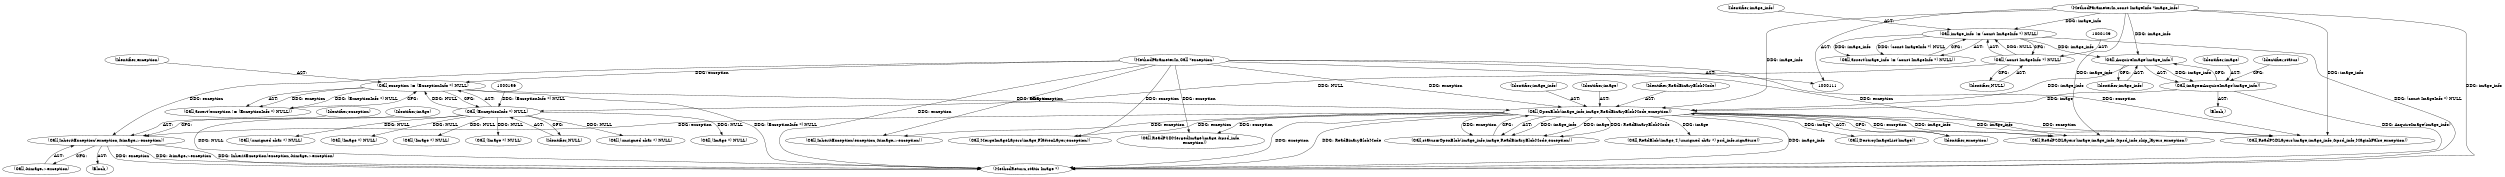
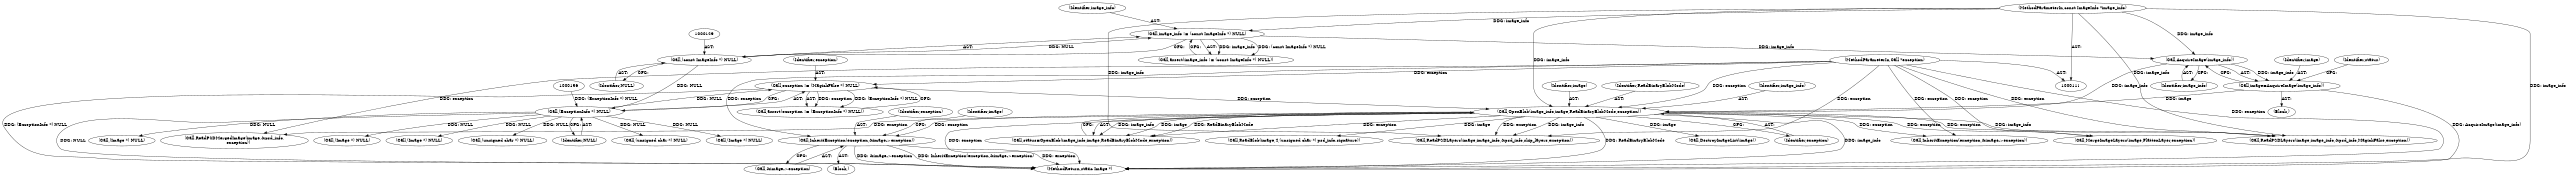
  digraph {
    n1 [label="(Call,InheritException(exception,&image->exception))"]
    n2 [label="(Call,&image->exception)"]
    n3 [label="(MethodReturn,static Image *)"]
    n4 [label="(Block,)"]
    n5 [label="(Call,OpenBlob(image_info,image,ReadBinaryBlobMode,exception))"]
    n6 [label="(Call,ReadPSDMergedImage(image,&psd_info,\n      exception))"]
    n7 [label="(Call,DestroyImageList(image))"]
    n8 [label="(Identifier,exception)"]
    n9 [label="(Call,ReadPSDLayers(image,image_info,&psd_info,skip_layers,exception))"]
    n10 [label="(Call,ReadPSDLayers(image,image_info,&psd_info,MagickFalse,exception))"]
    n11 [label="(Call,InheritException(exception,&image->exception))"]
    n12 [label="(Call,status=OpenBlob(image_info,image,ReadBinaryBlobMode,exception))"]
    n13 [label="(Call,ReadBlob(image,4,(unsigned char *) psd_info.signature))"]
    n14 [label="(Call,MergeImageLayers(image,FlattenLayer,exception))"]
    n15 [label="(Call,AcquireImage(image_info))"]
    n16 [label="(Call,image=AcquireImage(image_info))"]
    n17 [label="(Identifier,image_info)"]
    n18 [label="(Block,)"]
    n19 [label="(Call,image_info != (const ImageInfo *) NULL)"]
    n20 [label="(Call,(const ImageInfo *) NULL)"]
    n21 [label="(Call,assert(image_info != (const ImageInfo *) NULL))"]
    n22 [label="(Call,(ExceptionInfo *) NULL)"]
    n23 [label="(Identifier,NULL)"]
    n24 [label="(MethodParameterIn,const ImageInfo *image_info)"]
    1000111
-   n26 [label="(Call,exception != (ExceptionInfo *) NULL)"]
+   n26 [label="(Call,exception != (MagickFalse *) NULL)"]
    n27 [label="(Call,(Image *) NULL)"]
    n28 [label="(Call,(Image *) NULL)"]
    n29 [label="(Call,(unsigned char *) NULL)"]
    n30 [label="(Identifier,NULL)"]
    n31 [label="(Call,(unsigned char *) NULL)"]
    n32 [label="(Call,(Image *) NULL)"]
    n33 [label="(Call,(Image *) NULL)"]
    n34 [label="(Call,assert(exception != (ExceptionInfo *) NULL))"]
    n35 [label="(MethodParameterIn,Call *exception)"]
    n36 [label="(Identifier,ReadBinaryBlobMode)"]
    n37 [label="(Identifier,image_info)"]
    n38 [label="(Identifier,image)"]
    n39 [label="(Identifier,image_info)"]
    n40 [label="(Identifier,exception)"]
    n41 [label="(Identifier,image)"]
    n42 [label="(Identifier,exception)"]
    n43 [label="(Identifier,image)"]
    n44 [label="(Identifier,status)"]
    1000129
    1000156
    n1 -> n2 [label="CFG: "]
    n1 -> n3 [label="DDG: exception"]
    n1 -> n3 [label="DDG: &image->exception"]
    n1 -> n3 [label="DDG: InheritException(exception,&image->exception)"]
    n1 -> n4 [label="AST: "]
    n2 -> n1 [label="AST: "]
    n5 -> n1 [label="DDG: exception"]
    n5 -> n3 [label="DDG: ReadBinaryBlobMode"]
    n5 -> n3 [label="DDG: image_info"]
    n5 -> n3 [label="DDG: exception"]
    n5 -> n6 [label="DDG: exception"]
    n5 -> n7 [label="DDG: image"]
    n5 -> n8 [label="CFG: "]
    n5 -> n9 [label="DDG: image_info"]
    n5 -> n9 [label="DDG: exception"]
    n5 -> n10 [label="DDG: image_info"]
    n5 -> n10 [label="DDG: exception"]
    n5 -> n11 [label="DDG: exception"]
    n5 -> n12 [label="AST: "]
    n5 -> n12 [label="DDG: image_info"]
    n5 -> n12 [label="DDG: image"]
    n5 -> n12 [label="DDG: ReadBinaryBlobMode"]
    n5 -> n12 [label="DDG: exception"]
    n5 -> n13 [label="DDG: image"]
    n5 -> n14 [label="DDG: exception"]
    n8 -> n5 [label="AST: "]
    n12 -> n5 [label="CFG: "]
    n15 -> n5 [label="DDG: image_info"]
    n15 -> n16 [label="AST: "]
    n15 -> n16 [label="DDG: image_info"]
    n15 -> n17 [label="CFG: "]
    n16 -> n3 [label="DDG: AcquireImage(image_info)"]
    n16 -> n5 [label="DDG: image"]
    n16 -> n15 [label="CFG: "]
    n16 -> n18 [label="AST: "]
    n17 -> n15 [label="AST: "]
-   n19 -> n3 [label="DDG: (const ImageInfo *) NULL"]
    n19 -> n15 [label="DDG: image_info"]
    n19 -> n20 [label="CFG: "]
    n19 -> n21 [label="AST: "]
    n19 -> n21 [label="DDG: image_info"]
    n19 -> n21 [label="DDG: (const ImageInfo *) NULL"]
    n20 -> n19 [label="AST: "]
    n20 -> n19 [label="DDG: NULL"]
    n20 -> n22 [label="DDG: NULL"]
    n20 -> n23 [label="CFG: "]
    n21 -> n19 [label="CFG: "]
    n22 -> n3 [label="DDG: NULL"]
    n22 -> n26 [label="AST: "]
    n22 -> n26 [label="DDG: NULL"]
    n22 -> n27 [label="DDG: NULL"]
    n22 -> n28 [label="DDG: NULL"]
    n22 -> n29 [label="DDG: NULL"]
    n22 -> n30 [label="CFG: "]
    n22 -> n31 [label="DDG: NULL"]
    n22 -> n32 [label="DDG: NULL"]
    n22 -> n33 [label="DDG: NULL"]
    n23 -> n20 [label="AST: "]
    n24 -> n3 [label="DDG: image_info"]
    n24 -> n5 [label="DDG: image_info"]
    n24 -> n9 [label="DDG: image_info"]
    n24 -> n10 [label="DDG: image_info"]
    n24 -> n15 [label="DDG: image_info"]
    n24 -> n19 [label="DDG: image_info"]
    n24 -> 1000111 [label="AST: "]
    n26 -> n3 [label="DDG: (ExceptionInfo *) NULL"]
    n26 -> n5 [label="DDG: exception"]
    n26 -> n22 [label="CFG: "]
    n26 -> n34 [label="AST: "]
    n26 -> n34 [label="DDG: exception"]
    n26 -> n34 [label="DDG: (ExceptionInfo *) NULL"]
    n30 -> n22 [label="AST: "]
    n34 -> n26 [label="CFG: "]
    n35 -> n1 [label="DDG: exception"]
    n35 -> n3 [label="DDG: exception"]
    n35 -> n5 [label="DDG: exception"]
    n35 -> n6 [label="DDG: exception"]
    n35 -> n9 [label="DDG: exception"]
    n35 -> n10 [label="DDG: exception"]
    n35 -> n11 [label="DDG: exception"]
    n35 -> n14 [label="DDG: exception"]
    n35 -> 1000111 [label="AST: "]
    n35 -> n26 [label="DDG: exception"]
    n36 -> n5 [label="AST: "]
    n37 -> n5 [label="AST: "]
    n38 -> n16 [label="AST: "]
    n39 -> n19 [label="AST: "]
    n40 -> n1 [label="AST: "]
    n41 -> n5 [label="AST: "]
    n42 -> n26 [label="AST: "]
    n43 -> n1 [label="CFG: "]
    n44 -> n16 [label="CFG: "]
    1000129 -> n20 [label="AST: "]
    1000156 -> n22 [label="DDG: (ExceptionInfo *) NULL"]
  }
